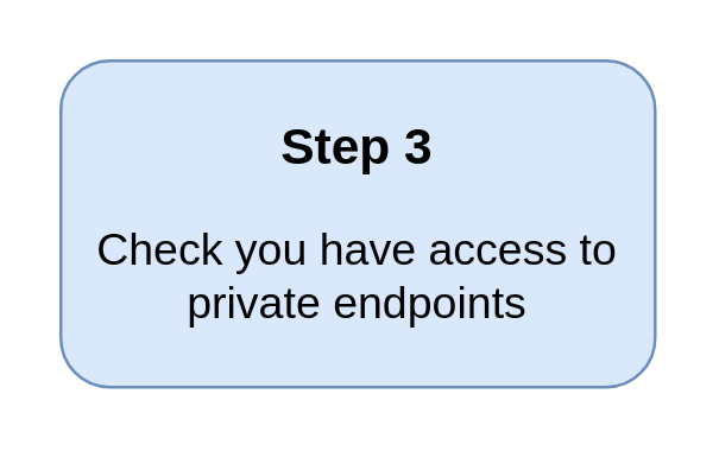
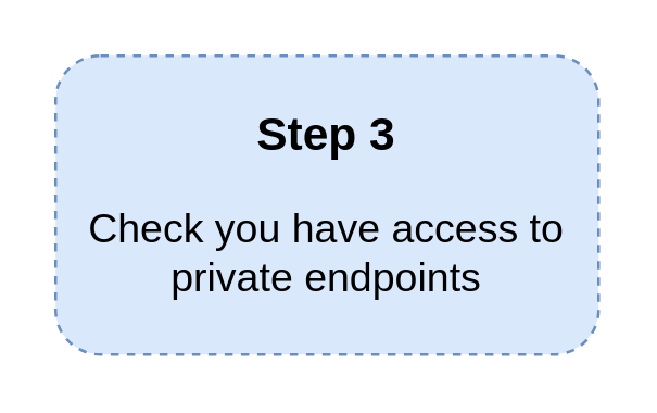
  <mxCell id="0" />
  <mxCell id="1" parent="0" />
- <mxCell id="2" value="&lt;b style=&quot;font-size: 17px;&quot;&gt;Step 3&lt;br&gt;&lt;/b&gt;&lt;br&gt;&lt;font style=&quot;font-size: 15px;&quot;&gt;Check you have access to private endpoints&lt;/font&gt;" style="rounded=1;whiteSpace=wrap;html=1;fillColor=#dae8fc;strokeColor=#6c8ebf;" parent="1" vertex="1"><mxGeometry x="20" y="20" width="200" height="110" as="geometry" /></mxCell>
+ <mxCell id="2" value="&lt;b style=&quot;font-size: 17px;&quot;&gt;Step 3&lt;br&gt;&lt;/b&gt;&lt;br&gt;&lt;font style=&quot;font-size: 15px;&quot;&gt;Check you have access to private endpoints&lt;/font&gt;" style="rounded=1;whiteSpace=wrap;html=1;fillColor=#dae8fc;strokeColor=#6c8ebf;dashed=1;" parent="1" vertex="1"><mxGeometry x="20" y="20" width="200" height="110" as="geometry" /></mxCell>
